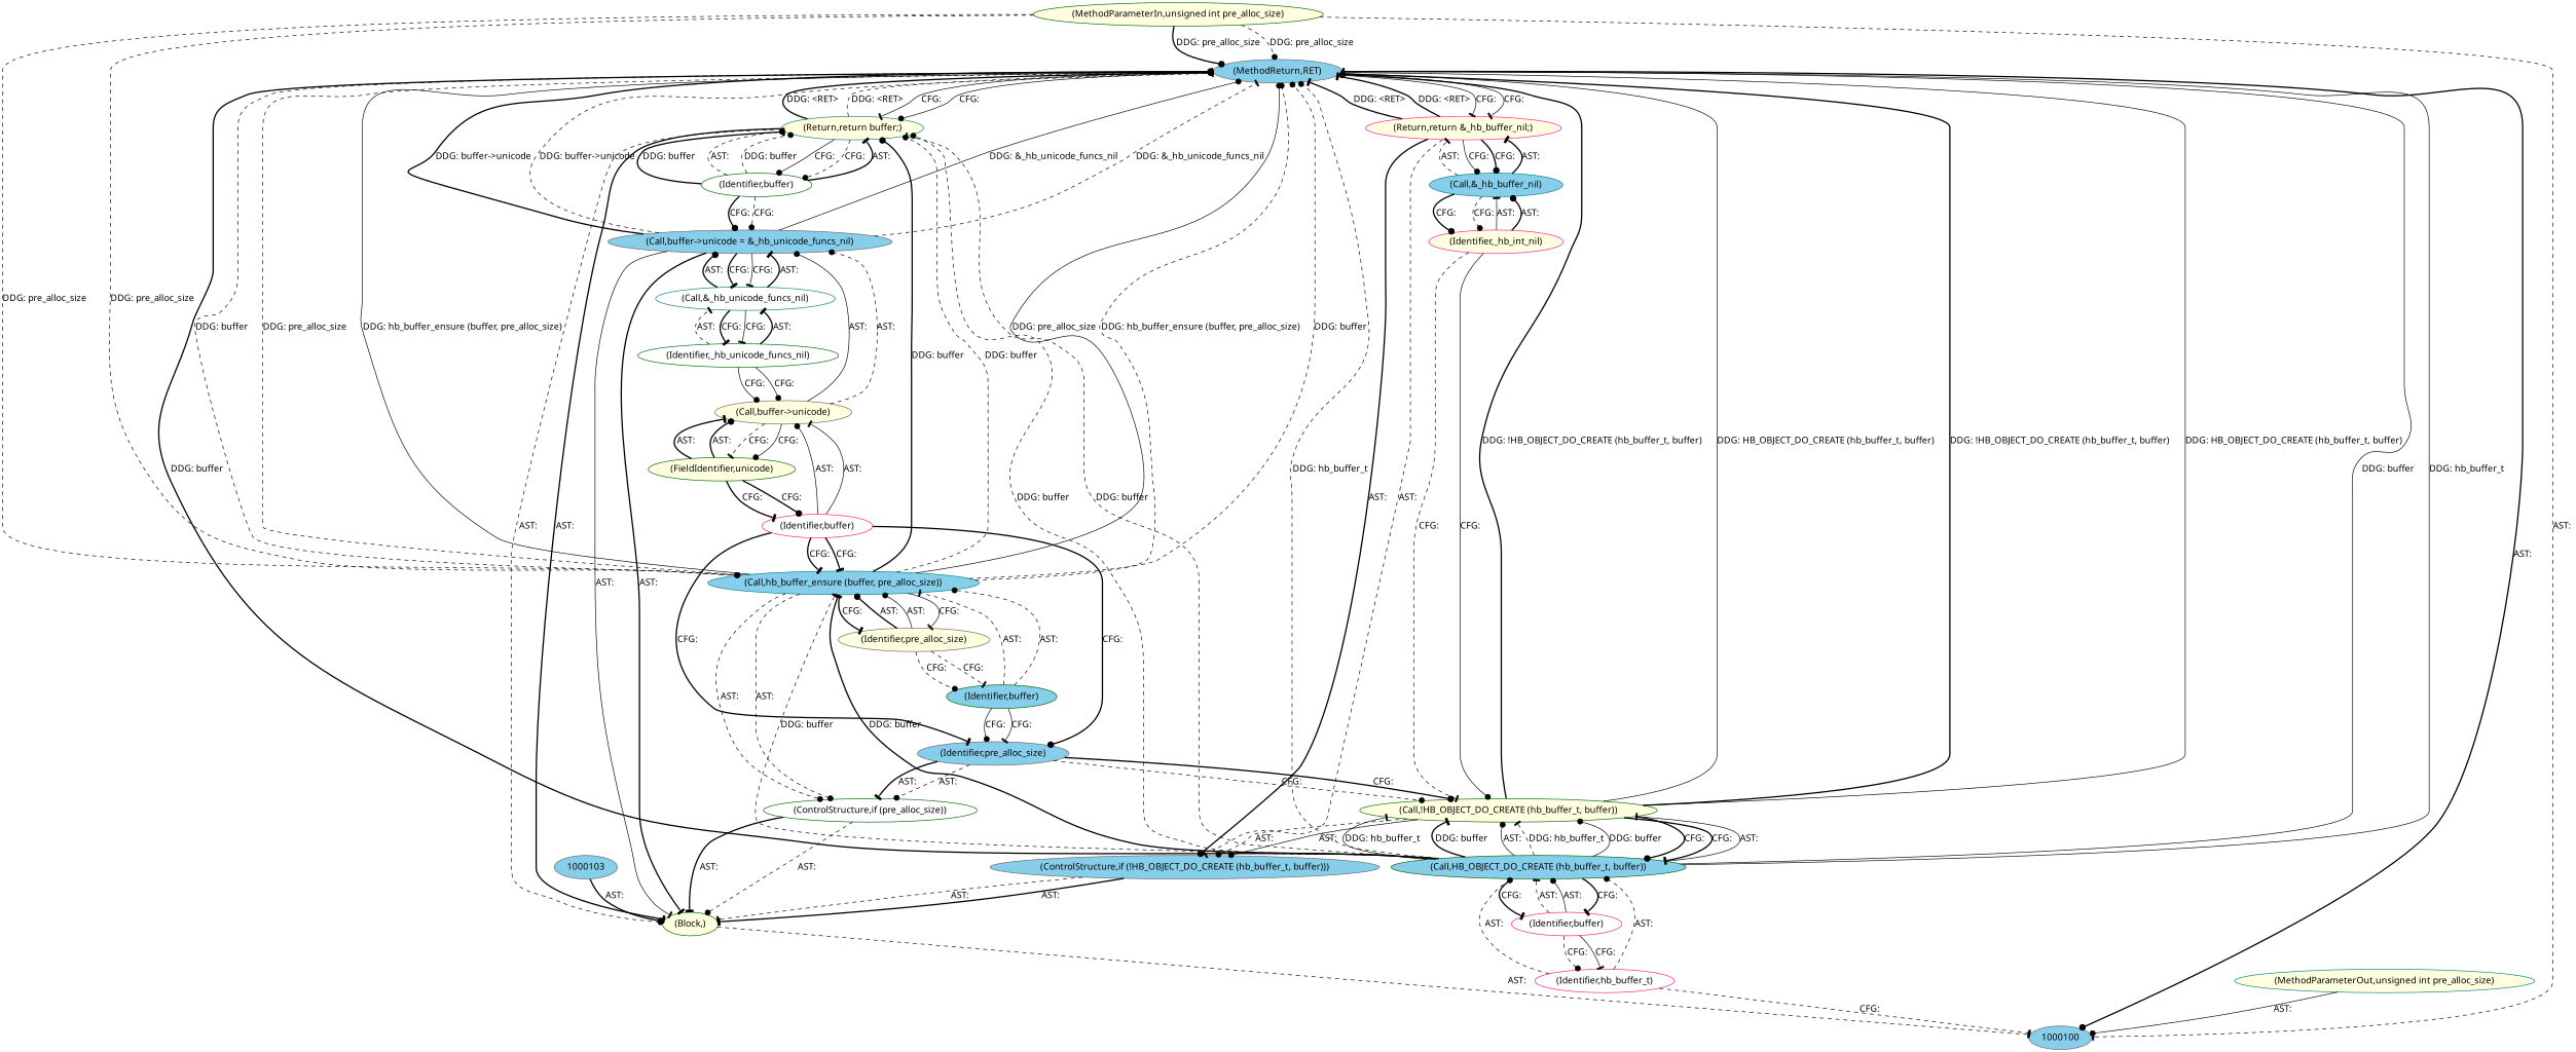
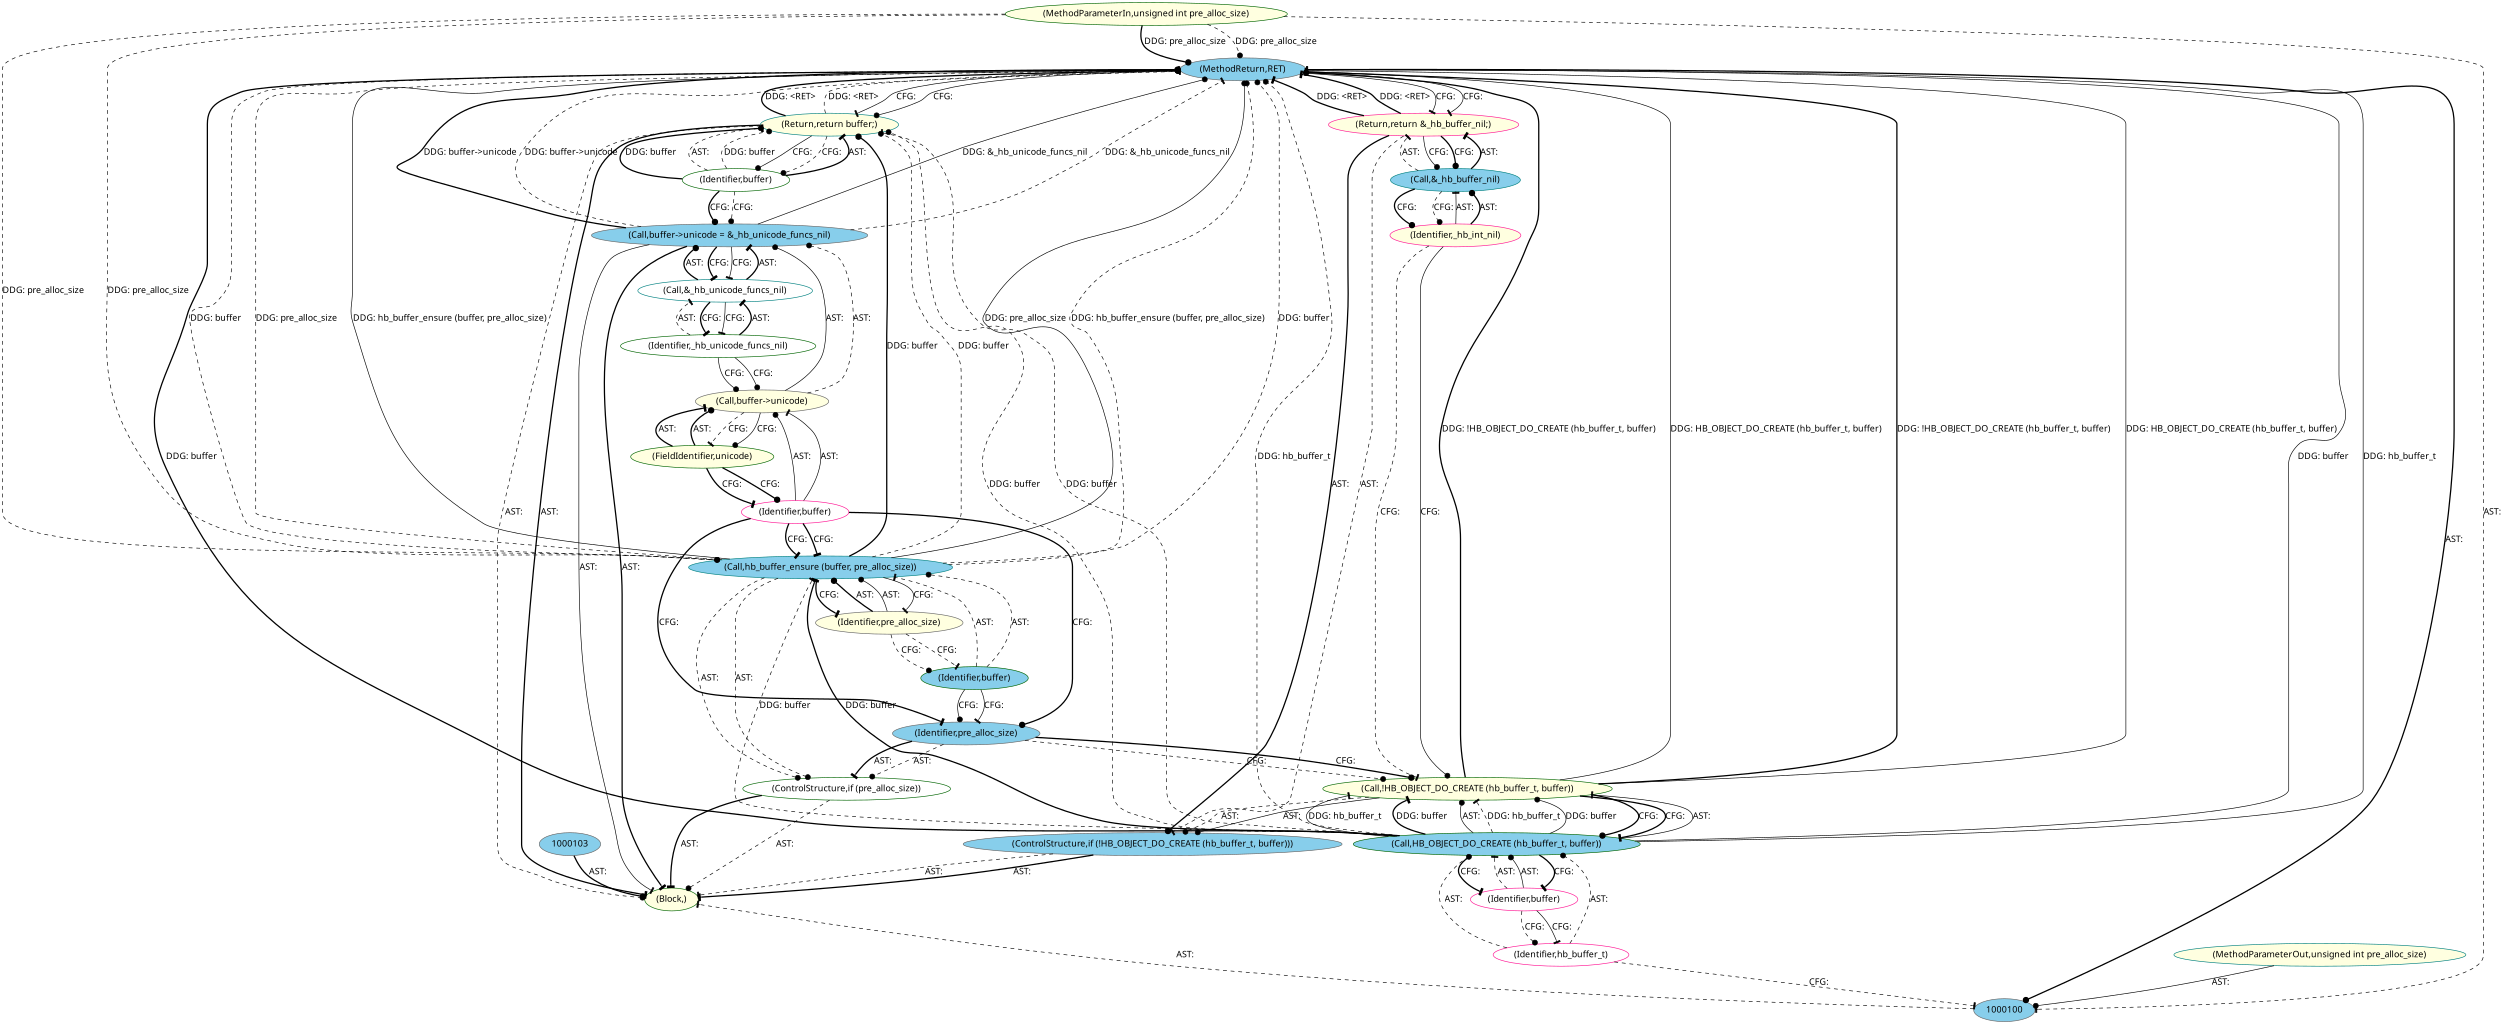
  digraph {
    fontname="Noto Sans"
    node [color=darkgreen fillcolor=skyblue fontname="Noto Sans" style=filled]
    edge [arrowhead=dot fontname="Noto Sans" style=bold]
    n1 [color=gray40 label="(MethodReturn,RET)"]
    n2 [color=teal fillcolor=lightyellow label="(Return,return buffer;)"]
    n3 [color=deeppink fillcolor=lightyellow label="(Return,return &_hb_buffer_nil;)"]
    1000100 [color=gray40]
    n5 [fillcolor=lightyellow label="(Block,)"]
    n6 [fillcolor=white label="(Identifier,buffer)"]
    n7 [color=gray40 label="(ControlStructure,if (!HB_OBJECT_DO_CREATE (hb_buffer_t, buffer)))"]
    n8 [color=teal label="(Call,&_hb_buffer_nil)"]
    n9 [fillcolor=lightyellow label="(MethodParameterIn,unsigned int pre_alloc_size)"]
    n10 [color=teal label="(Call,hb_buffer_ensure (buffer, pre_alloc_size))"]
    n11 [fillcolor=white label="(ControlStructure,if (pre_alloc_size))"]
    n12 [color=gray40 fillcolor=lightyellow label="(Identifier,pre_alloc_size)"]
    n13 [color=teal fillcolor=lightyellow label="(MethodParameterOut,unsigned int pre_alloc_size)"]
    n14 [fillcolor=lightyellow label="(FieldIdentifier,unicode)"]
    n15 [color=gray40 fillcolor=lightyellow label="(Call,buffer->unicode)"]
    n16 [color=deeppink fillcolor=white label="(Identifier,buffer)"]
    n17 [color=gray40 label="(Call,buffer->unicode = &_hb_unicode_funcs_nil)"]
    n18 [color=gray40 label="(Identifier,pre_alloc_size)"]
    n19 [color=teal fillcolor=white label="(Call,&_hb_unicode_funcs_nil)"]
    n20 [fillcolor=white label="(Identifier,_hb_unicode_funcs_nil)"]
    n21 [fillcolor=lightyellow label="(Call,!HB_OBJECT_DO_CREATE (hb_buffer_t, buffer))"]
    n22 [color=deeppink fillcolor=white label="(Identifier,hb_buffer_t)"]
    n23 [label="(Call,HB_OBJECT_DO_CREATE (hb_buffer_t, buffer))"]
    n24 [color=deeppink fillcolor=white label="(Identifier,buffer)"]
    n25 [color=deeppink fillcolor=lightyellow label="(Identifier,_hb_int_nil)"]
    n26 [label="(Identifier,buffer)"]
    1000103 [color=gray40]
    n1 -> n2 [arrowhead=tee label="CFG: " style=solid]
    n1 -> n2 [label="CFG: " style=solid]
    n1 -> n3 [arrowhead=tee label="CFG: " style=solid]
    n1 -> n3 [arrowhead=tee label="CFG: " style=solid]
    n1 -> 1000100 [label="AST: "]
    n2 -> n1 [label="DDG: <RET>"]
    n2 -> n1 [label="DDG: <RET>" style=dashed]
    n2 -> n5 [arrowhead=tee label="AST: "]
    n2 -> n5 [label="AST: " style=dashed]
    n2 -> n6 [label="CFG: " style=solid]
    n2 -> n6 [label="CFG: " style=dashed]
    n3 -> n1 [arrowhead=tee label="DDG: <RET>"]
    n3 -> n1 [arrowhead=tee label="DDG: <RET>"]
    n3 -> n7 [arrowhead=tee label="AST: " style=dashed]
    n3 -> n7 [label="AST: "]
    n3 -> n8 [label="CFG: " style=solid]
    n3 -> n8 [label="CFG: "]
-   n5 -> 1000100 [arrowhead=tee label="AST: " style=dashed]
+   1000100 -> n5 [arrowhead=tee label="AST: " style=dashed]
    n6 -> n2 [arrowhead=tee label="AST: "]
    n6 -> n2 [arrowhead=tee label="DDG: buffer"]
    n6 -> n2 [label="AST: " style=dashed]
    n6 -> n2 [label="DDG: buffer" style=dashed]
    n6 -> n17 [label="CFG: "]
    n6 -> n17 [label="CFG: " style=dashed]
    n7 -> n5 [arrowhead=tee label="AST: " style=dashed]
    n7 -> n5 [arrowhead=tee label="AST: "]
    n8 -> n3 [arrowhead=tee label="AST: "]
    n8 -> n3 [arrowhead=tee label="AST: " style=dashed]
    n8 -> n25 [label="CFG: "]
    n8 -> n25 [label="CFG: " style=dashed]
    n9 -> n1 [label="DDG: pre_alloc_size" style=dashed]
    n9 -> n1 [label="DDG: pre_alloc_size"]
    n9 -> 1000100 [arrowhead=tee label="AST: " style=dashed]
    n9 -> n10 [label="DDG: pre_alloc_size" style=dashed]
    n9 -> n10 [label="DDG: pre_alloc_size" style=dashed]
    n10 -> n1 [label="DDG: hb_buffer_ensure (buffer, pre_alloc_size)" style=solid]
    n10 -> n1 [label="DDG: pre_alloc_size" style=dashed]
    n10 -> n1 [arrowhead=tee label="DDG: buffer" style=dashed]
    n10 -> n1 [label="DDG: hb_buffer_ensure (buffer, pre_alloc_size)" style=dashed]
    n10 -> n1 [label="DDG: pre_alloc_size" style=solid]
    n10 -> n1 [label="DDG: buffer" style=dashed]
    n10 -> n2 [label="DDG: buffer" style=dashed]
    n10 -> n2 [label="DDG: buffer"]
    n10 -> n11 [label="AST: " style=dashed]
    n10 -> n11 [label="AST: " style=dashed]
    n10 -> n12 [arrowhead=tee label="CFG: " style=solid]
    n10 -> n12 [arrowhead=tee label="CFG: "]
    n11 -> n5 [arrowhead=tee label="AST: "]
    n11 -> n5 [label="AST: " style=dashed]
    n12 -> n10 [label="AST: "]
    n12 -> n10 [label="AST: " style=solid]
    n12 -> n26 [arrowhead=tee label="CFG: " style=dashed]
    n12 -> n26 [label="CFG: " style=dashed]
    n13 -> 1000100 [label="AST: " style=solid]
    n14 -> n15 [arrowhead=tee label="AST: "]
    n14 -> n15 [label="AST: "]
    n14 -> n16 [arrowhead=tee label="CFG: "]
    n14 -> n16 [label="CFG: "]
    n15 -> n14 [arrowhead=tee label="CFG: " style=dashed]
    n15 -> n14 [label="CFG: " style=solid]
    n15 -> n17 [label="AST: " style=dashed]
    n15 -> n17 [label="AST: " style=solid]
    n16 -> n10 [arrowhead=tee label="CFG: "]
    n16 -> n10 [arrowhead=tee label="CFG: "]
    n16 -> n15 [arrowhead=tee label="AST: " style=solid]
    n16 -> n15 [label="AST: " style=solid]
    n16 -> n18 [arrowhead=tee label="CFG: "]
    n16 -> n18 [label="CFG: "]
    n17 -> n1 [arrowhead=tee label="DDG: buffer->unicode" style=dashed]
    n17 -> n1 [arrowhead=tee label="DDG: &_hb_unicode_funcs_nil" style=dashed]
    n17 -> n1 [label="DDG: buffer->unicode"]
    n17 -> n1 [label="DDG: &_hb_unicode_funcs_nil" style=solid]
    n17 -> n5 [arrowhead=tee label="AST: " style=solid]
    n17 -> n5 [arrowhead=tee label="AST: "]
    n17 -> n19 [arrowhead=tee label="CFG: "]
    n17 -> n19 [arrowhead=tee label="CFG: " style=solid]
    n18 -> n11 [arrowhead=tee label="AST: "]
    n18 -> n11 [label="AST: " style=dashed]
    n18 -> n21 [label="CFG: " style=dashed]
    n18 -> n21 [label="CFG: "]
    n19 -> n17 [arrowhead=tee label="AST: "]
    n19 -> n17 [label="AST: "]
    n19 -> n20 [arrowhead=tee label="CFG: "]
    n19 -> n20 [arrowhead=tee label="CFG: " style=solid]
    n20 -> n15 [label="CFG: " style=solid]
    n20 -> n15 [label="CFG: " style=solid]
    n20 -> n19 [arrowhead=tee label="AST: "]
    n20 -> n19 [arrowhead=tee label="AST: " style=dashed]
    n21 -> n1 [label="DDG: !HB_OBJECT_DO_CREATE (hb_buffer_t, buffer)"]
    n21 -> n1 [arrowhead=tee label="DDG: HB_OBJECT_DO_CREATE (hb_buffer_t, buffer)" style=solid]
    n21 -> n1 [arrowhead=tee label="DDG: !HB_OBJECT_DO_CREATE (hb_buffer_t, buffer)"]
    n21 -> n1 [arrowhead=tee label="DDG: HB_OBJECT_DO_CREATE (hb_buffer_t, buffer)" style=solid]
    n21 -> n7 [label="AST: " style=solid]
    n21 -> n7 [label="AST: " style=dashed]
    n21 -> n23 [label="CFG: "]
    n21 -> n23 [arrowhead=tee label="CFG: "]
    n22 -> 1000100 [arrowhead=tee label="CFG: " style=dashed]
    n22 -> n23 [label="AST: " style=dashed]
    n22 -> n23 [label="AST: " style=dashed]
    n23 -> n1 [arrowhead=tee label="DDG: buffer"]
    n23 -> n1 [label="DDG: hb_buffer_t" style=dashed]
    n23 -> n1 [arrowhead=tee label="DDG: buffer" style=solid]
    n23 -> n1 [arrowhead=tee label="DDG: hb_buffer_t" style=solid]
    n23 -> n2 [label="DDG: buffer" style=dashed]
    n23 -> n2 [arrowhead=tee label="DDG: buffer" style=dashed]
    n23 -> n10 [arrowhead=tee label="DDG: buffer"]
    n23 -> n10 [arrowhead=tee label="DDG: buffer" style=dashed]
    n23 -> n21 [arrowhead=tee label="AST: " style=solid]
    n23 -> n21 [arrowhead=tee label="DDG: hb_buffer_t" style=solid]
    n23 -> n21 [arrowhead=tee label="DDG: buffer"]
    n23 -> n21 [label="AST: " style=solid]
    n23 -> n21 [arrowhead=tee label="DDG: hb_buffer_t" style=dashed]
    n23 -> n21 [label="DDG: buffer" style=solid]
    n23 -> n24 [arrowhead=tee label="CFG: "]
    n23 -> n24 [arrowhead=tee label="CFG: "]
    n24 -> n22 [label="CFG: " style=dashed]
    n24 -> n22 [arrowhead=tee label="CFG: " style=solid]
    n24 -> n23 [arrowhead=tee label="AST: " style=dashed]
    n24 -> n23 [label="AST: " style=solid]
    n25 -> n8 [arrowhead=tee label="AST: " style=solid]
    n25 -> n8 [label="AST: "]
    n25 -> n21 [arrowhead=tee label="CFG: " style=dashed]
    n25 -> n21 [label="CFG: " style=solid]
    n26 -> n10 [label="AST: " style=dashed]
    n26 -> n10 [arrowhead=tee label="AST: " style=dashed]
    n26 -> n18 [arrowhead=tee label="CFG: " style=solid]
    n26 -> n18 [label="CFG: " style=solid]
    1000103 -> n5 [label="AST: "]
  }
